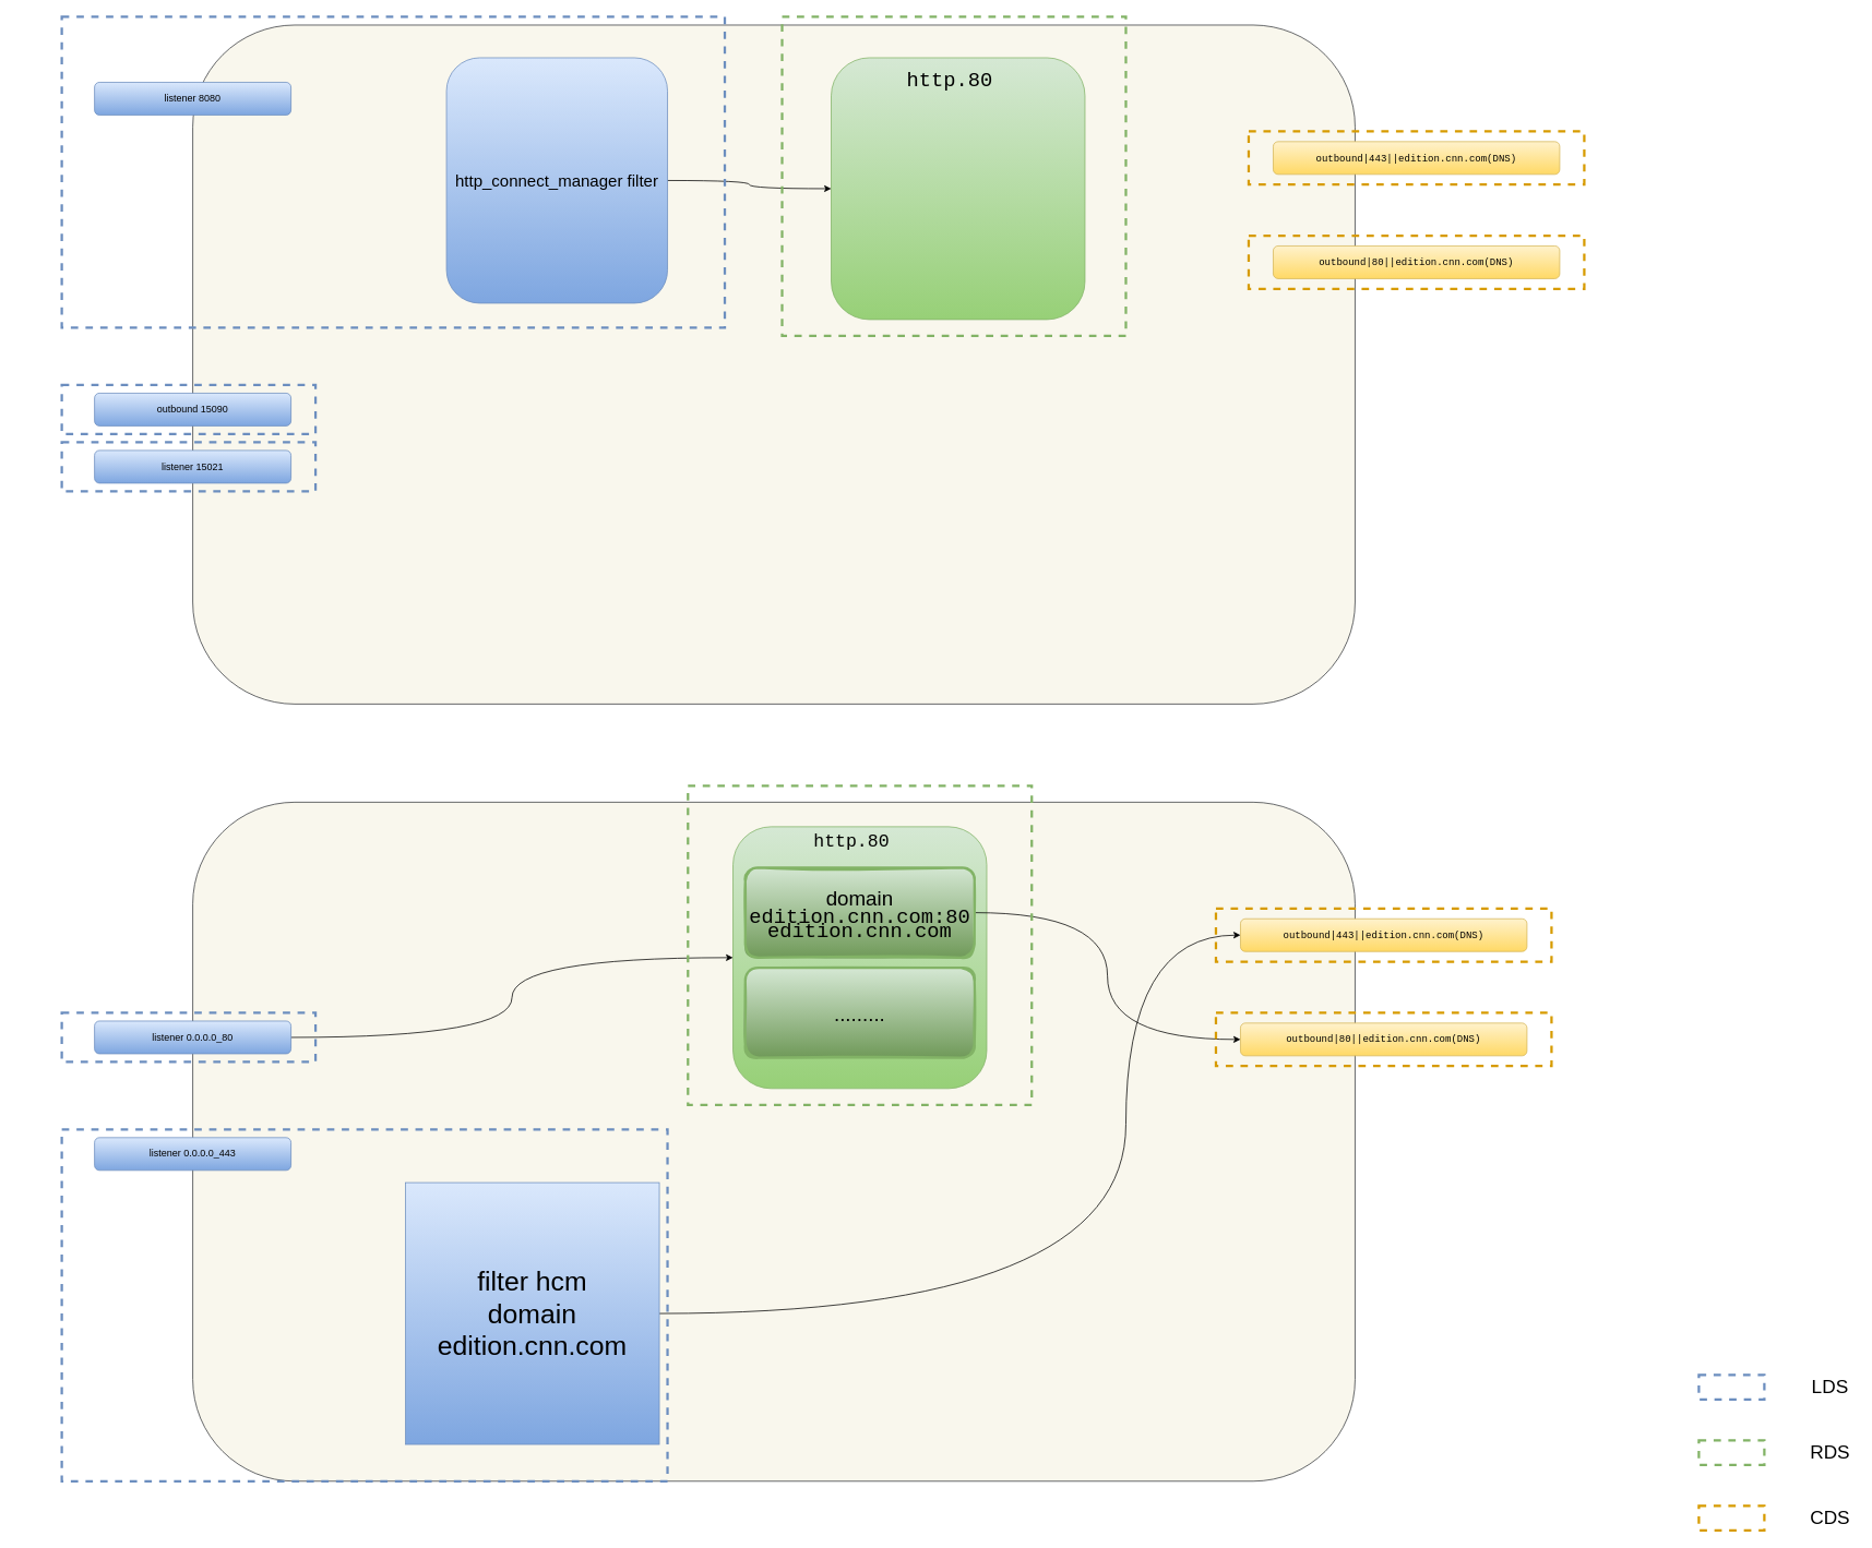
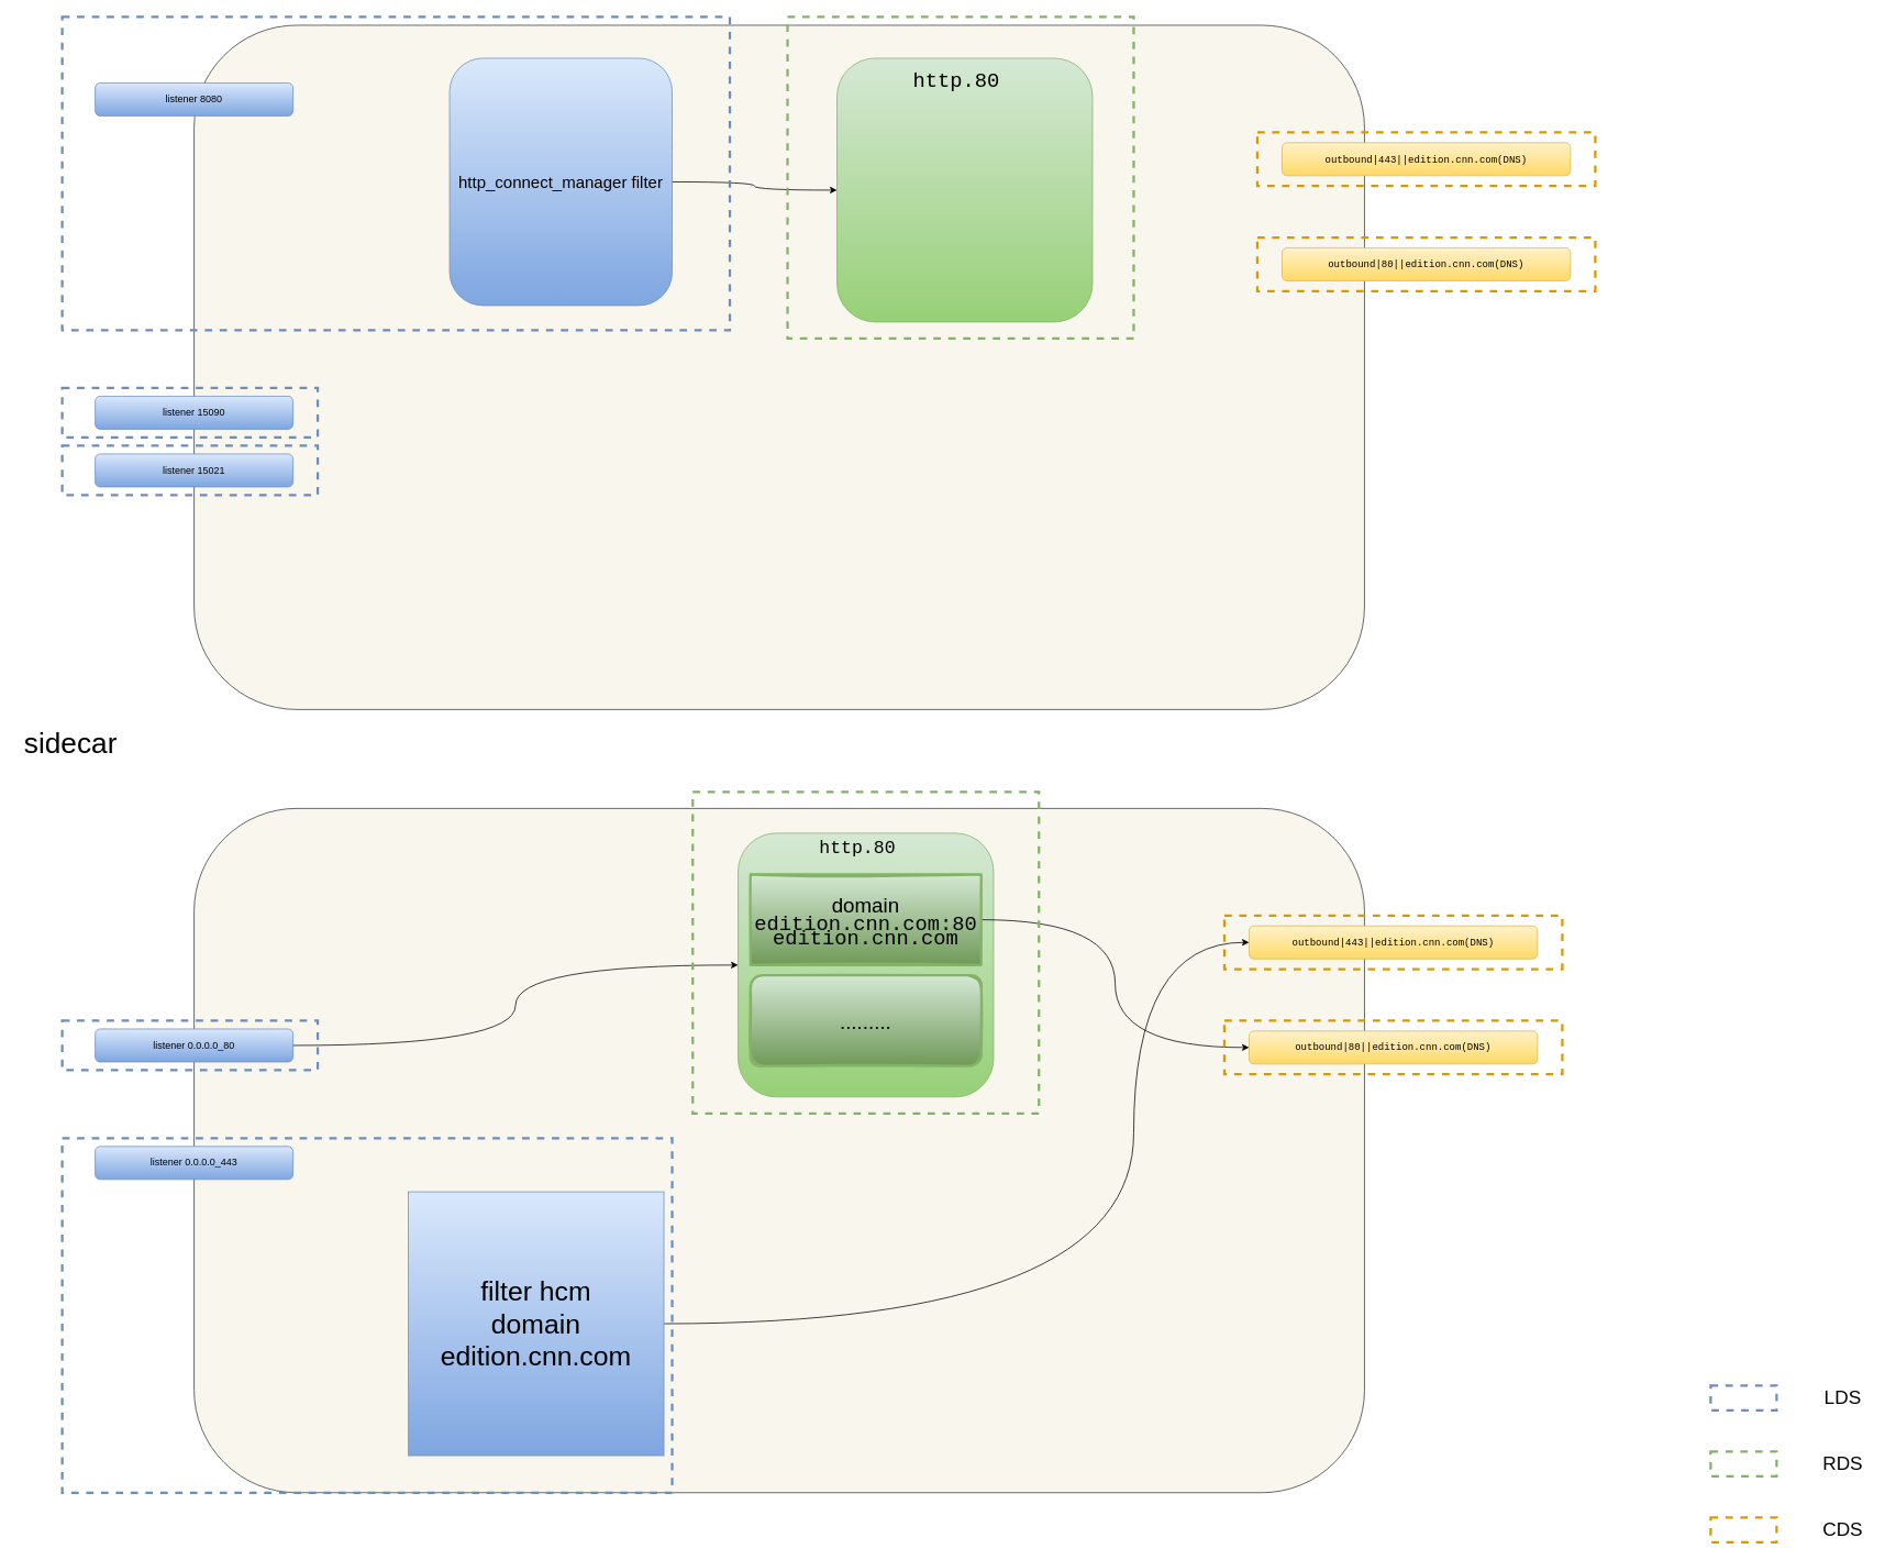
  <mxCell id="0" />
  <mxCell id="1" parent="0" />
  <mxCell id="2" value="" style="rounded=1;whiteSpace=wrap;html=1;fillColor=#f9f7ed;strokeColor=#36393d;" parent="1" vertex="1"><mxGeometry x="235" y="30" width="1420" height="830" as="geometry" /></mxCell>
  <mxCell id="3" value="listener 8080" style="rounded=1;whiteSpace=wrap;html=1;gradientColor=#7ea6e0;fillColor=#dae8fc;strokeColor=#6c8ebf;" parent="1" vertex="1"><mxGeometry x="115" y="100" width="240" height="40" as="geometry" /></mxCell>
- <mxCell id="4" value="outbound 15090" style="rounded=1;whiteSpace=wrap;html=1;gradientColor=#7ea6e0;fillColor=#dae8fc;strokeColor=#6c8ebf;" parent="1" vertex="1"><mxGeometry x="115" y="480" width="240" height="40" as="geometry" /></mxCell>
+ <mxCell id="4" value="listener 15090" style="rounded=1;whiteSpace=wrap;html=1;gradientColor=#7ea6e0;fillColor=#dae8fc;strokeColor=#6c8ebf;" parent="1" vertex="1"><mxGeometry x="115" y="480" width="240" height="40" as="geometry" /></mxCell>
  <mxCell id="5" value="listener 15021" style="rounded=1;whiteSpace=wrap;html=1;gradientColor=#7ea6e0;fillColor=#dae8fc;strokeColor=#6c8ebf;" parent="1" vertex="1"><mxGeometry x="115" y="550" width="240" height="40" as="geometry" /></mxCell>
  <mxCell id="6" style="edgeStyle=orthogonalEdgeStyle;curved=1;orthogonalLoop=1;jettySize=auto;html=1;entryX=0;entryY=0.5;entryDx=0;entryDy=0;" parent="1" source="7" target="8" edge="1"><mxGeometry relative="1" as="geometry" /></mxCell>
  <mxCell id="7" value="&lt;font style=&quot;font-size: 20px&quot;&gt;http_connect_manager filter&lt;/font&gt;" style="rounded=1;whiteSpace=wrap;html=1;gradientColor=#7ea6e0;fillColor=#dae8fc;strokeColor=#6c8ebf;" parent="1" vertex="1"><mxGeometry x="545" y="70" width="270" height="300" as="geometry" /></mxCell>
  <mxCell id="8" value="" style="rounded=1;whiteSpace=wrap;html=1;gradientColor=#97d077;fillColor=#d5e8d4;strokeColor=#82b366;" parent="1" vertex="1"><mxGeometry x="1015" y="70" width="310" height="320" as="geometry" /></mxCell>
  <mxCell id="9" value="&lt;div style=&quot;font-family: &amp;#34;menlo&amp;#34; , &amp;#34;monaco&amp;#34; , &amp;#34;courier new&amp;#34; , monospace ; line-height: 18px&quot;&gt;&lt;span&gt;&lt;font style=&quot;font-size: 25px&quot;&gt;http.80&lt;/font&gt;&lt;/span&gt;&lt;/div&gt;" style="text;html=1;strokeColor=none;align=center;verticalAlign=middle;whiteSpace=wrap;rounded=0;" parent="1" vertex="1"><mxGeometry x="955" y="90" width="410" height="20" as="geometry" /></mxCell>
  <mxCell id="10" value="" style="rounded=0;whiteSpace=wrap;html=1;dashed=1;strokeWidth=3;strokeColor=#6c8ebf;fillColor=none;" parent="1" vertex="1"><mxGeometry x="2075" y="1680" width="80" height="30" as="geometry" /></mxCell>
  <mxCell id="11" value="" style="rounded=0;whiteSpace=wrap;html=1;dashed=1;strokeWidth=3;strokeColor=#82b366;fillColor=none;" parent="1" vertex="1"><mxGeometry x="2075" y="1760" width="80" height="30" as="geometry" /></mxCell>
  <mxCell id="12" value="" style="rounded=0;whiteSpace=wrap;html=1;dashed=1;strokeWidth=3;strokeColor=#d79b00;fillColor=none;" parent="1" vertex="1"><mxGeometry x="2075" y="1840" width="80" height="30" as="geometry" /></mxCell>
  <mxCell id="13" value="&lt;font style=&quot;font-size: 23px&quot;&gt;LDS&lt;/font&gt;" style="text;html=1;align=center;verticalAlign=middle;resizable=0;points=[];autosize=1;strokeColor=none;" parent="1" vertex="1"><mxGeometry x="2205" y="1685" width="60" height="20" as="geometry" /></mxCell>
  <mxCell id="14" value="&lt;font style=&quot;font-size: 23px&quot;&gt;RDS&lt;/font&gt;" style="text;html=1;align=center;verticalAlign=middle;resizable=0;points=[];autosize=1;strokeColor=none;" parent="1" vertex="1"><mxGeometry x="2205" y="1765" width="60" height="20" as="geometry" /></mxCell>
  <mxCell id="15" value="&lt;font style=&quot;font-size: 23px&quot;&gt;CDS&lt;/font&gt;" style="text;html=1;align=center;verticalAlign=middle;resizable=0;points=[];autosize=1;strokeColor=none;" parent="1" vertex="1"><mxGeometry x="2205" y="1845" width="60" height="20" as="geometry" /></mxCell>
  <mxCell id="16" value="" style="rounded=0;whiteSpace=wrap;html=1;dashed=1;strokeWidth=3;strokeColor=#6c8ebf;fillColor=none;" parent="1" vertex="1"><mxGeometry x="75" y="470" width="310" height="60" as="geometry" /></mxCell>
  <mxCell id="17" value="" style="rounded=0;whiteSpace=wrap;html=1;dashed=1;strokeWidth=3;strokeColor=#6c8ebf;fillColor=none;" parent="1" vertex="1"><mxGeometry x="75" y="540" width="310" height="60" as="geometry" /></mxCell>
  <mxCell id="18" value="&lt;div style=&quot;font-family: &amp;#34;menlo&amp;#34; , &amp;#34;monaco&amp;#34; , &amp;#34;courier new&amp;#34; , monospace ; line-height: 18px&quot;&gt;&lt;div style=&quot;font-family: &amp;#34;menlo&amp;#34; , &amp;#34;monaco&amp;#34; , &amp;#34;courier new&amp;#34; , monospace ; line-height: 18px&quot;&gt;&lt;div style=&quot;font-family: &amp;#34;menlo&amp;#34; , &amp;#34;monaco&amp;#34; , &amp;#34;courier new&amp;#34; , monospace ; line-height: 18px&quot;&gt;&lt;span&gt;outbound|443||edition.cnn.com(DNS)&lt;/span&gt;&lt;/div&gt;&lt;/div&gt;&lt;/div&gt;" style="rounded=1;whiteSpace=wrap;html=1;gradientColor=#ffd966;fillColor=#fff2cc;strokeColor=#d6b656;" parent="1" vertex="1"><mxGeometry x="1555" y="172.5" width="350" height="40" as="geometry" /></mxCell>
  <mxCell id="19" value="" style="rounded=1;whiteSpace=wrap;html=1;fillColor=#f9f7ed;strokeColor=#36393d;" vertex="1" parent="1"><mxGeometry x="235" y="980" width="1420" height="830" as="geometry" /></mxCell>
+ <mxCell id="20" value="&lt;font style=&quot;font-size: 35px&quot;&gt;sidecar&lt;/font&gt;" style="text;html=1;align=center;verticalAlign=middle;resizable=0;points=[];autosize=1;strokeColor=none;" vertex="1" parent="1"><mxGeometry x="20" y="885" width="130" height="30" as="geometry" /></mxCell>
  <mxCell id="21" value="&lt;div style=&quot;font-family: &amp;#34;menlo&amp;#34; , &amp;#34;monaco&amp;#34; , &amp;#34;courier new&amp;#34; , monospace ; line-height: 18px&quot;&gt;&lt;div style=&quot;font-family: &amp;#34;menlo&amp;#34; , &amp;#34;monaco&amp;#34; , &amp;#34;courier new&amp;#34; , monospace ; line-height: 18px&quot;&gt;&lt;div style=&quot;font-family: &amp;#34;menlo&amp;#34; , &amp;#34;monaco&amp;#34; , &amp;#34;courier new&amp;#34; , monospace ; line-height: 18px&quot;&gt;&lt;span&gt;outbound|443||edition.cnn.com(DNS)&lt;/span&gt;&lt;/div&gt;&lt;/div&gt;&lt;/div&gt;" style="rounded=1;whiteSpace=wrap;html=1;gradientColor=#ffd966;fillColor=#fff2cc;strokeColor=#d6b656;" vertex="1" parent="1"><mxGeometry x="1515" y="1122.5" width="350" height="40" as="geometry" /></mxCell>
  <mxCell id="22" value="&lt;div style=&quot;font-family: &amp;#34;menlo&amp;#34; , &amp;#34;monaco&amp;#34; , &amp;#34;courier new&amp;#34; , monospace ; line-height: 18px&quot;&gt;&lt;div style=&quot;font-family: &amp;#34;menlo&amp;#34; , &amp;#34;monaco&amp;#34; , &amp;#34;courier new&amp;#34; , monospace ; line-height: 18px&quot;&gt;&lt;div style=&quot;font-family: &amp;#34;menlo&amp;#34; , &amp;#34;monaco&amp;#34; , &amp;#34;courier new&amp;#34; , monospace ; line-height: 18px&quot;&gt;&lt;span&gt;outbound|80||edition.cnn.com(DNS)&lt;/span&gt;&lt;/div&gt;&lt;/div&gt;&lt;/div&gt;" style="rounded=1;whiteSpace=wrap;html=1;gradientColor=#ffd966;fillColor=#fff2cc;strokeColor=#d6b656;" vertex="1" parent="1"><mxGeometry x="1515" y="1250" width="350" height="40" as="geometry" /></mxCell>
  <mxCell id="23" value="listener 0.0.0.0_443" style="rounded=1;whiteSpace=wrap;html=1;gradientColor=#7ea6e0;fillColor=#dae8fc;strokeColor=#6c8ebf;" vertex="1" parent="1"><mxGeometry x="115" y="1390" width="240" height="40" as="geometry" /></mxCell>
  <mxCell id="24" style="edgeStyle=orthogonalEdgeStyle;curved=1;orthogonalLoop=1;jettySize=auto;html=1;entryX=0;entryY=0.5;entryDx=0;entryDy=0;" edge="1" parent="1" source="25" target="26"><mxGeometry relative="1" as="geometry" /></mxCell>
  <mxCell id="25" value="listener 0.0.0.0_80" style="rounded=1;whiteSpace=wrap;html=1;gradientColor=#7ea6e0;fillColor=#dae8fc;strokeColor=#6c8ebf;" vertex="1" parent="1"><mxGeometry x="115" y="1247.5" width="240" height="40" as="geometry" /></mxCell>
  <mxCell id="26" value="" style="rounded=1;whiteSpace=wrap;html=1;gradientColor=#97d077;fillColor=#d5e8d4;strokeColor=#82b366;" vertex="1" parent="1"><mxGeometry x="895" y="1010" width="310" height="320" as="geometry" /></mxCell>
  <mxCell id="27" style="edgeStyle=orthogonalEdgeStyle;curved=1;orthogonalLoop=1;jettySize=auto;html=1;entryX=0;entryY=0.5;entryDx=0;entryDy=0;" edge="1" parent="1" source="28" target="21"><mxGeometry relative="1" as="geometry"><Array as="points"><mxPoint x="1375" y="1605" /><mxPoint x="1375" y="1143" /></Array></mxGeometry></mxCell>
  <mxCell id="28" value="&lt;font style=&quot;font-size: 33px&quot;&gt;filter hcm&lt;br&gt;domain&lt;br&gt;edition.cnn.com&lt;/font&gt;" style="whiteSpace=wrap;html=1;gradientColor=#7ea6e0;fillColor=#dae8fc;strokeColor=#6c8ebf;rounded=0;" vertex="1" parent="1"><mxGeometry x="495" y="1445" width="310" height="320" as="geometry" /></mxCell>
  <mxCell id="29" value="&lt;div style=&quot;font-family: &amp;#34;menlo&amp;#34; , &amp;#34;monaco&amp;#34; , &amp;#34;courier new&amp;#34; , monospace ; line-height: 18px&quot;&gt;&lt;span&gt;&lt;font style=&quot;font-size: 22px&quot;&gt;http.80&lt;/font&gt;&lt;/span&gt;&lt;/div&gt;" style="text;html=1;strokeColor=none;align=center;verticalAlign=middle;whiteSpace=wrap;rounded=0;" vertex="1" parent="1"><mxGeometry x="835" y="1020" width="410" height="20" as="geometry" /></mxCell>
  <mxCell id="30" style="edgeStyle=orthogonalEdgeStyle;curved=1;orthogonalLoop=1;jettySize=auto;html=1;entryX=0;entryY=0.5;entryDx=0;entryDy=0;" edge="1" parent="1" source="31" target="22"><mxGeometry relative="1" as="geometry" /></mxCell>
- <mxCell id="31" value="&lt;font style=&quot;font-size: 25px&quot;&gt;domain&lt;br&gt;&lt;/font&gt;&lt;div style=&quot;font-family: &amp;#34;menlo&amp;#34; , &amp;#34;monaco&amp;#34; , &amp;#34;courier new&amp;#34; , monospace ; line-height: 18px ; font-size: 25px&quot;&gt;edition.cnn.com:80&lt;/div&gt;&lt;div style=&quot;font-family: &amp;#34;menlo&amp;#34; , &amp;#34;monaco&amp;#34; , &amp;#34;courier new&amp;#34; , monospace ; line-height: 18px ; font-size: 25px&quot;&gt;&lt;div style=&quot;line-height: 18px&quot;&gt;edition.cnn.com&lt;/div&gt;&lt;/div&gt;" style="rounded=1;whiteSpace=wrap;html=1;shadow=0;glass=0;sketch=1;strokeWidth=3;fillColor=#d5e8d4;gradientDirection=south;strokeColor=#82b366;gradientColor=#6F9958;" vertex="1" parent="1"><mxGeometry x="910" y="1060" width="280" height="110" as="geometry" /></mxCell>
+ <mxCell id="31" value="&lt;font style=&quot;font-size: 25px&quot;&gt;domain&lt;br&gt;&lt;/font&gt;&lt;div style=&quot;font-family: &amp;#34;menlo&amp;#34; , &amp;#34;monaco&amp;#34; , &amp;#34;courier new&amp;#34; , monospace ; line-height: 18px ; font-size: 25px&quot;&gt;edition.cnn.com:80&lt;/div&gt;&lt;div style=&quot;font-family: &amp;#34;menlo&amp;#34; , &amp;#34;monaco&amp;#34; , &amp;#34;courier new&amp;#34; , monospace ; line-height: 18px ; font-size: 25px&quot;&gt;&lt;div style=&quot;line-height: 18px&quot;&gt;edition.cnn.com&lt;/div&gt;&lt;/div&gt;" style="whiteSpace=wrap;html=1;shadow=0;glass=0;sketch=1;strokeWidth=3;fillColor=#d5e8d4;gradientDirection=south;strokeColor=#82b366;gradientColor=#6F9958;rounded=0;" vertex="1" parent="1"><mxGeometry x="910" y="1060" width="280" height="110" as="geometry" /></mxCell>
  <mxCell id="32" value="&lt;span style=&quot;font-size: 25px&quot;&gt;.........&lt;/span&gt;" style="rounded=1;whiteSpace=wrap;html=1;shadow=0;glass=0;sketch=1;strokeWidth=3;fillColor=#d5e8d4;gradientDirection=south;strokeColor=#82b366;gradientColor=#6F9958;" vertex="1" parent="1"><mxGeometry x="910" y="1182.5" width="280" height="110" as="geometry" /></mxCell>
  <mxCell id="33" value="" style="rounded=0;whiteSpace=wrap;html=1;dashed=1;strokeWidth=3;strokeColor=#d79b00;fillColor=none;" parent="1" vertex="1"><mxGeometry x="1525" y="160" width="410" height="65" as="geometry" /></mxCell>
  <mxCell id="34" value="" style="rounded=0;whiteSpace=wrap;html=1;dashed=1;strokeWidth=3;strokeColor=#6c8ebf;fillColor=none;" parent="1" vertex="1"><mxGeometry x="75" y="20" width="810" height="380" as="geometry" /></mxCell>
  <mxCell id="35" value="" style="rounded=0;whiteSpace=wrap;html=1;dashed=1;strokeWidth=3;strokeColor=#82b366;fillColor=none;" parent="1" vertex="1"><mxGeometry x="955" y="20" width="420" height="390" as="geometry" /></mxCell>
  <mxCell id="36" value="" style="rounded=0;whiteSpace=wrap;html=1;dashed=1;strokeWidth=3;strokeColor=#6c8ebf;fillColor=none;" vertex="1" parent="1"><mxGeometry x="75" y="1380" width="740" height="430" as="geometry" /></mxCell>
  <mxCell id="37" value="" style="rounded=0;whiteSpace=wrap;html=1;dashed=1;strokeWidth=3;strokeColor=#6c8ebf;fillColor=none;" vertex="1" parent="1"><mxGeometry x="75" y="1237.5" width="310" height="60" as="geometry" /></mxCell>
  <mxCell id="38" value="" style="rounded=0;whiteSpace=wrap;html=1;dashed=1;strokeWidth=3;strokeColor=#82b366;fillColor=none;" vertex="1" parent="1"><mxGeometry x="840" y="960" width="420" height="390" as="geometry" /></mxCell>
  <mxCell id="39" value="" style="rounded=0;whiteSpace=wrap;html=1;dashed=1;strokeWidth=3;strokeColor=#d79b00;fillColor=none;" vertex="1" parent="1"><mxGeometry x="1485" y="1110" width="410" height="65" as="geometry" /></mxCell>
  <mxCell id="40" value="" style="rounded=0;whiteSpace=wrap;html=1;dashed=1;strokeWidth=3;strokeColor=#d79b00;fillColor=none;" vertex="1" parent="1"><mxGeometry x="1485" y="1237.5" width="410" height="65" as="geometry" /></mxCell>
  <mxCell id="41" value="&lt;div style=&quot;font-family: &amp;#34;menlo&amp;#34; , &amp;#34;monaco&amp;#34; , &amp;#34;courier new&amp;#34; , monospace ; line-height: 18px&quot;&gt;&lt;div style=&quot;font-family: &amp;#34;menlo&amp;#34; , &amp;#34;monaco&amp;#34; , &amp;#34;courier new&amp;#34; , monospace ; line-height: 18px&quot;&gt;&lt;div style=&quot;font-family: &amp;#34;menlo&amp;#34; , &amp;#34;monaco&amp;#34; , &amp;#34;courier new&amp;#34; , monospace ; line-height: 18px&quot;&gt;&lt;span&gt;outbound|80||edition.cnn.com(DNS)&lt;/span&gt;&lt;/div&gt;&lt;/div&gt;&lt;/div&gt;" style="rounded=1;whiteSpace=wrap;html=1;gradientColor=#ffd966;fillColor=#fff2cc;strokeColor=#d6b656;" vertex="1" parent="1"><mxGeometry x="1555" y="300" width="350" height="40" as="geometry" /></mxCell>
  <mxCell id="42" value="" style="rounded=0;whiteSpace=wrap;html=1;dashed=1;strokeWidth=3;strokeColor=#d79b00;fillColor=none;" vertex="1" parent="1"><mxGeometry x="1525" y="287.5" width="410" height="65" as="geometry" /></mxCell>
